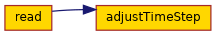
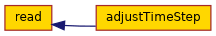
  digraph {
    rankdir=LR
    node [color=brown fillcolor=gold fontname=Helvetica fontsize=10 shape=record style=filled]
    n1 [fontcolor=black height=0.2 label=read width=0.4]
    n2 [height=0.2 label=adjustTimeStep width=0.4]
-   n2 -> n1 [color=midnightblue dir=back fontname=Helvetica fontsize=10 labelfontname=Helvetica labelfontsize=10 style=solid]
+   n1 -> n2 [color=midnightblue dir=back fontname=Helvetica fontsize=10 labelfontname=Helvetica labelfontsize=10 style=solid]
  }
